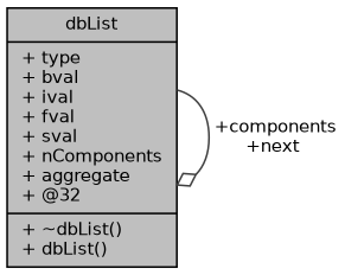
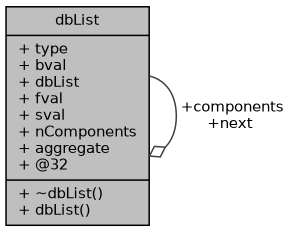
  digraph {
-   n1 [color=black fillcolor=grey75 fontcolor=black fontname=Helvetica fontsize=10 height=0.2 label="{dbList\n|+ type\l+ bval\l+ ival\l+ fval\l+ sval\l+ nComponents\l+ aggregate\l+ @32\l|+ ~dbList()\l+ dbList()\l}" shape=record style=filled width=0.4]
+   n1 [color=black fillcolor=grey75 fontcolor=black fontname=Helvetica fontsize=10 height=0.2 label="{dbList\n|+ type\l+ bval\l+ dbList\l+ fval\l+ sval\l+ nComponents\l+ aggregate\l+ @32\l|+ ~dbList()\l+ dbList()\l}" shape=record style=filled width=0.4]
    n1 -> n1 [arrowhead=odiamond color=grey25 fontname=Helvetica fontsize=10 label=" +components\n+next" labelfontname=Helvetica labelfontsize=10 style=solid]
  }
